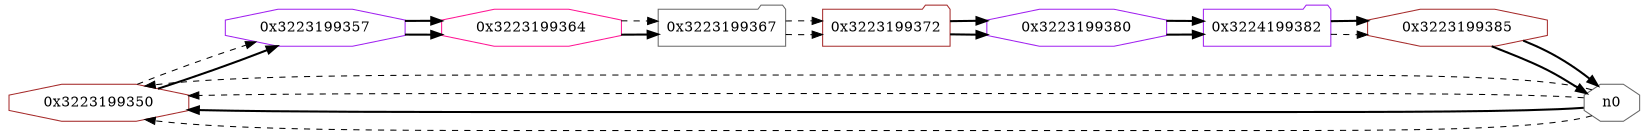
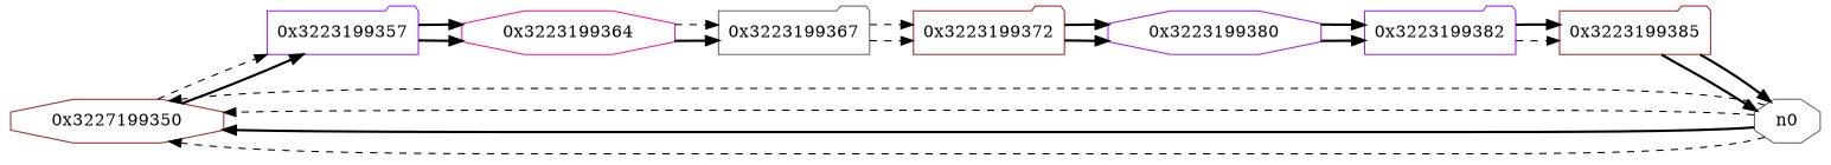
  digraph {
    rankdir=LR
    node [color=brown shape=octagon]
    edge [style=bold]
-   n1 [label="0x3223199350"]
-   n2 [color=purple label="0x3223199357"]
+   n1 [label="0x3227199350"]
+   n2 [color=purple label="0x3223199357" shape=folder]
    n3 [color=deeppink label="0x3223199364"]
    n4 [color=gray40 label="0x3223199367" shape=folder]
    n5 [label="0x3223199372" shape=folder]
    n6 [color=purple label="0x3223199380"]
-   n7 [color=purple label="0x3224199382" shape=folder]
-   n8 [label="0x3223199385"]
+   n7 [color=purple label="0x3223199382" shape=folder]
+   n8 [label="0x3223199385" shape=folder]
    n0 [color=gray40]
    n1 -> n2
    n1 -> n2 [style=dashed]
    n2 -> n3
    n2 -> n3
    n3 -> n4
    n3 -> n4 [style=dashed]
    n4 -> n5 [style=dashed]
    n4 -> n5 [style=dashed]
    n5 -> n6
    n5 -> n6
    n6 -> n7
    n6 -> n7
    n7 -> n8 [style=dashed]
    n7 -> n8
    n8 -> n0
    n8 -> n0
    n0 -> n1 [style=dashed]
    n0 -> n1
    n0 -> n1 [style=dashed]
    n0 -> n1 [style=dashed]
  }
